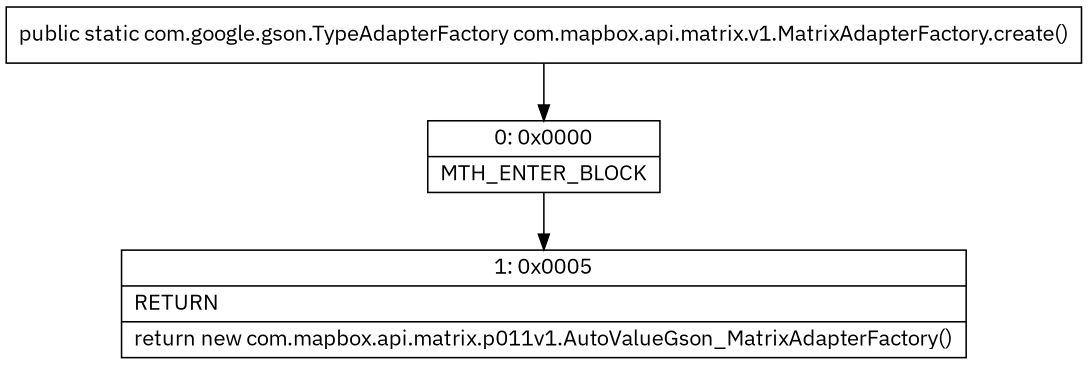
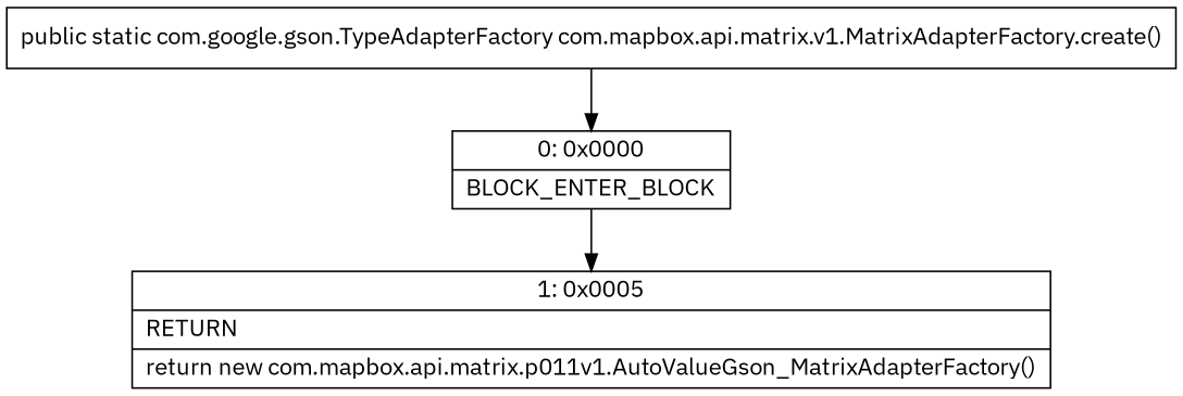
  digraph {
    fontname="IBM Plex Sans"
    node [shape=record fontname="IBM Plex Sans"]
    edge [fontname="IBM Plex Sans"]
-   n1 [label="{0\:\ 0x0000|MTH_ENTER_BLOCK\l}"]
+   n1 [label="{0\:\ 0x0000|BLOCK_ENTER_BLOCK\l}"]
    n2 [label="{1\:\ 0x0005|RETURN\l|return new com.mapbox.api.matrix.p011v1.AutoValueGson_MatrixAdapterFactory()\l}"]
    n3 [label="{public static com.google.gson.TypeAdapterFactory com.mapbox.api.matrix.v1.MatrixAdapterFactory.create() }"]
    n1 -> n2
    n3 -> n1
  }
